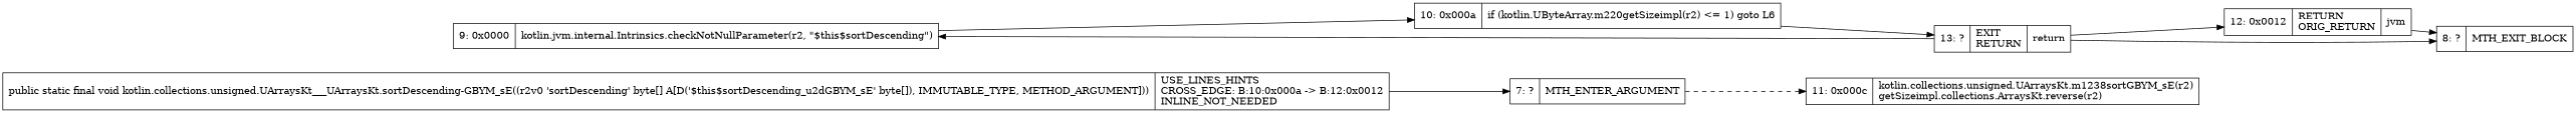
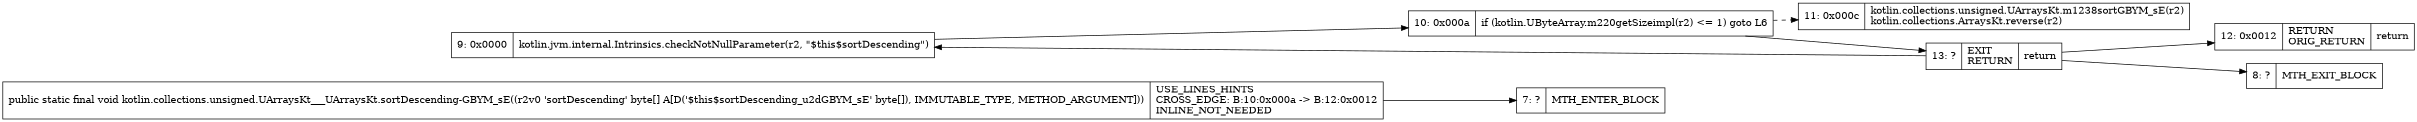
  digraph {
    rankdir=LR
    node [shape=record]
-   n1 [label="{7\:\ ?|MTH_ENTER_ARGUMENT\l}"]
+   n1 [label="{7\:\ ?|MTH_ENTER_BLOCK\l}"]
    n2 [label="{9\:\ 0x0000|kotlin.jvm.internal.Intrinsics.checkNotNullParameter(r2, \"$this$sortDescending\")\l}"]
    n3 [label="{10\:\ 0x000a|if (kotlin.UByteArray.m220getSizeimpl(r2) \<= 1) goto L6\l}"]
-   n4 [label="{11\:\ 0x000c|kotlin.collections.unsigned.UArraysKt.m1238sortGBYM_sE(r2)\lgetSizeimpl.collections.ArraysKt.reverse(r2)\l}"]
+   n4 [label="{11\:\ 0x000c|kotlin.collections.unsigned.UArraysKt.m1238sortGBYM_sE(r2)\lkotlin.collections.ArraysKt.reverse(r2)\l}"]
    n5 [label="{13\:\ ?|EXIT\lRETURN\l|return\l}"]
-   n6 [label="{12\:\ 0x0012|RETURN\lORIG_RETURN\l|jvm\l}"]
+   n6 [label="{12\:\ 0x0012|RETURN\lORIG_RETURN\l|return\l}"]
    n7 [label="{8\:\ ?|MTH_EXIT_BLOCK\l}"]
    n8 [label="{public static final void kotlin.collections.unsigned.UArraysKt___UArraysKt.sortDescending\-GBYM_sE((r2v0 'sortDescending' byte[] A[D('$this$sortDescending_u2dGBYM_sE' byte[]), IMMUTABLE_TYPE, METHOD_ARGUMENT]))  | USE_LINES_HINTS\lCROSS_EDGE: B:10:0x000a \-\> B:12:0x0012\lINLINE_NOT_NEEDED\l}"]
    n2 -> n3
-   n1 -> n4 [style=dashed]
+   n3 -> n4 [style=dashed]
    n3 -> n5
    n5 -> n2
    n5 -> n6
    n5 -> n7
-   n6 -> n7
    n8 -> n1
  }
